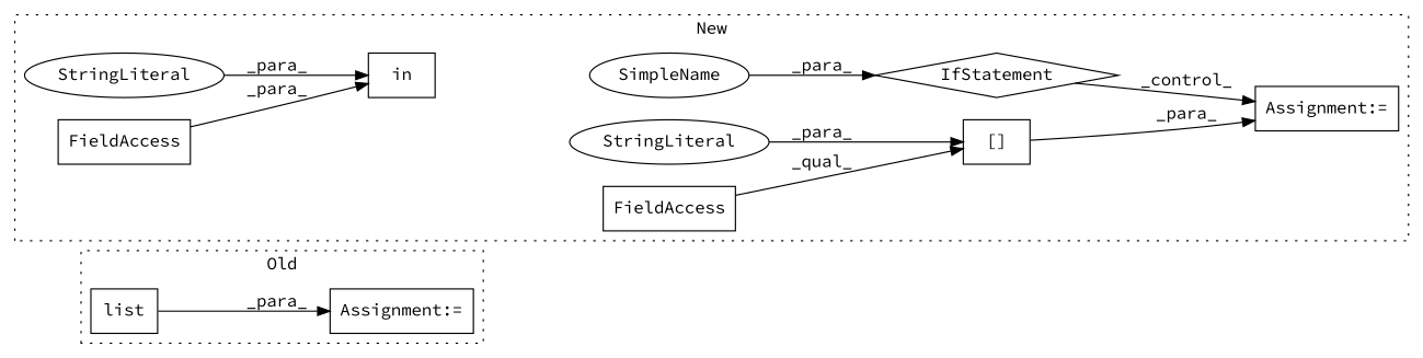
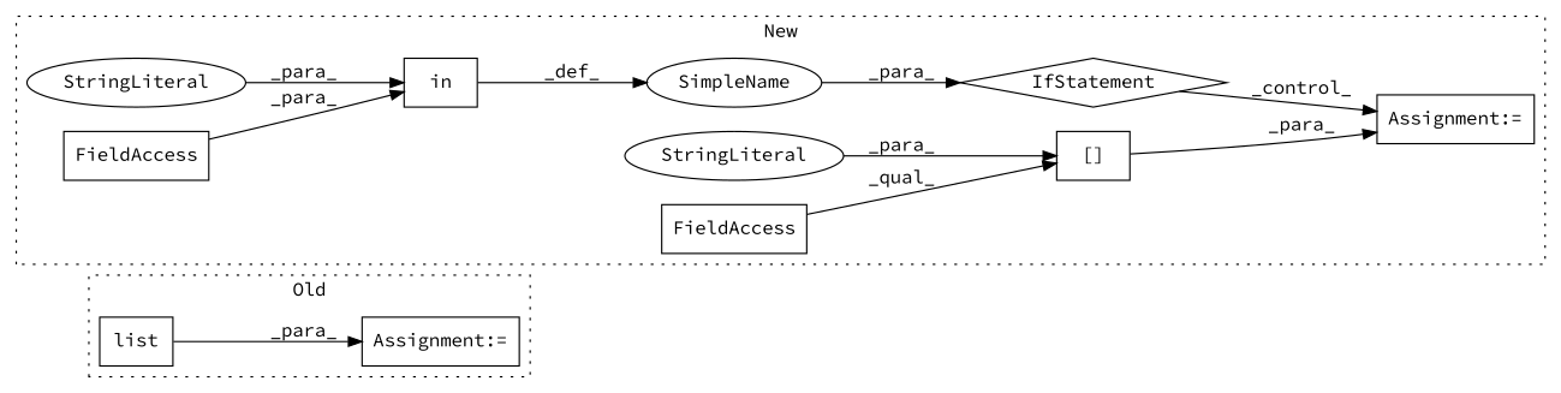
  digraph {
    fontname="Source Code Pro"
    rankdir=LR
    node [a=7 fontname="Source Code Pro" l=7 s=488 shape=box]
    edge [fontname="Source Code Pro"]
    n1 [a=32 l="5,1" label=list s="1373,1404"]
    n2 [l=26 label="Assignment:=" s=1542]
    n3 [a=105 l=17 label=in]
    n4 [a=25 l="10,2" label=IfStatement s="478,505" shape=diamond]
    n5 [l=1 label="Assignment:=" s=522]
    n6 [a=42 label=SimpleName shape=ellipse l="" s=""]
    n7 [a=45 label=StringLiteral shape=ellipse]
    n8 [a=22 l=6 label=FieldAccess s=499]
    n9 [a=2 l="7,1" label="[]" s="523,537"]
    n10 [a=45 label=StringLiteral s=530 shape=ellipse]
    n11 [a=22 l=6 label=FieldAccess s=523]
    subgraph cluster_1 {
      label=Old
      style=dotted
      n1
      n2
    }
    subgraph cluster_2 {
      label=New
      style=dotted
      n3
      n4
      n5
      n6
      n7
      n8
      n9
      n10
      n11
    }
    n1 -> n2 [label=_para_]
+   n3 -> n6 [label=_def_]
    n4 -> n5 [label=_control_]
    n6 -> n4 [label=_para_]
    n7 -> n3 [label=_para_]
    n8 -> n3 [label=_para_]
    n9 -> n5 [label=_para_]
    n10 -> n9 [label=_para_]
    n11 -> n9 [label=_qual_]
  }
